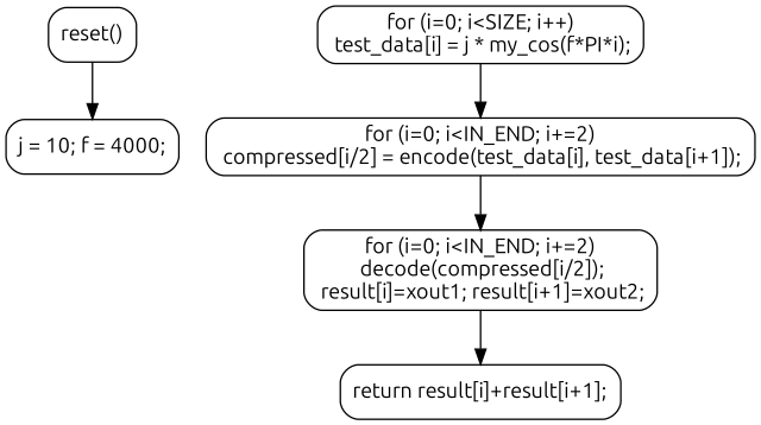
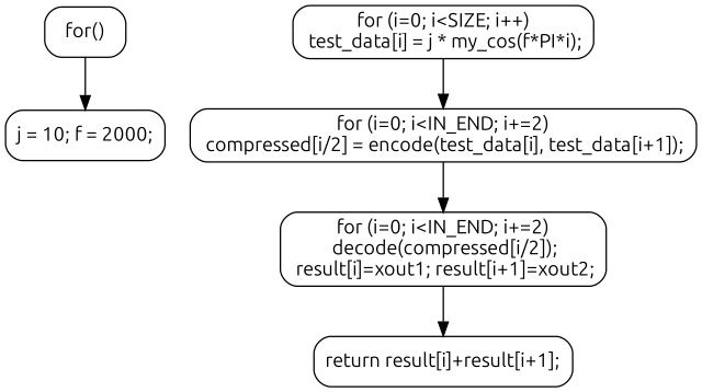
  digraph {
    fontname=Ubuntu
    node [fontname=Ubuntu shape=box style=rounded]
    edge [fontname=Ubuntu]
-   n1 [label="reset()"]
-   n2 [label="j = 10; f = 4000;"]
+   n1 [label="for()"]
+   n2 [label="j = 10; f = 2000;"]
    n3 [label="for (i=0; i<SIZE; i++)\n test_data[i] = j * my_cos(f*PI*i);"]
    n4 [label="for (i=0; i<IN_END; i+=2)\n compressed[i/2] = encode(test_data[i], test_data[i+1]);"]
    n5 [label="for (i=0; i<IN_END; i+=2)\n decode(compressed[i/2]);\n result[i]=xout1; result[i+1]=xout2;"]
    n6 [label="return result[i]+result[i+1];"]
    n1 -> n2
    n3 -> n4
    n4 -> n5
    n5 -> n6
  }
